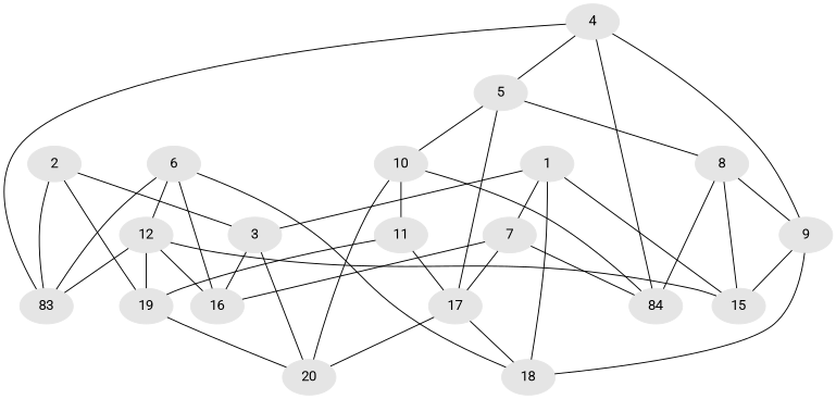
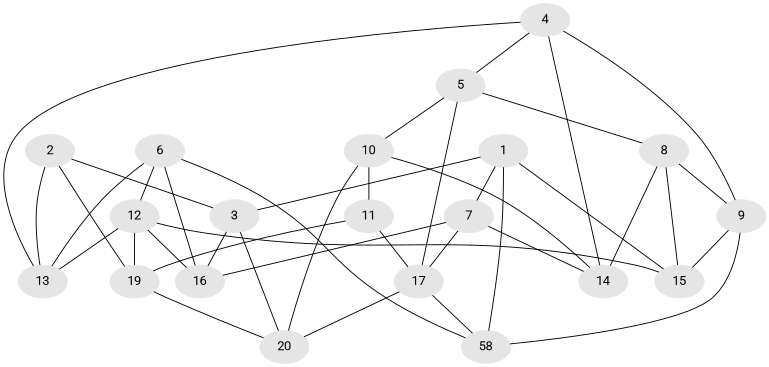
  graph {
    fontname=Roboto
    node [color=gray90 fontname=Roboto style=filled]
    edge [fontname=Roboto]
    1
    3
    7
    15
-   18
+   18 [label=58]
    16
    20
-   14 [label=84]
+   14
    17
    2
-   13 [label=83]
+   13
    19
    4
    5
    9
    8
    10
    11
    6
    12
    1 -- 3
    1 -- 7
    1 -- 15
    1 -- 18
    3 -- 16
    3 -- 20
    7 -- 16
    7 -- 14
    7 -- 17
    17 -- 18
    17 -- 20
    2 -- 3
    2 -- 13
    2 -- 19
    19 -- 20
    4 -- 14
    4 -- 13
    4 -- 5
    4 -- 9
    5 -- 17
    5 -- 8
    5 -- 10
    9 -- 15
    9 -- 18
    8 -- 15
    8 -- 14
    8 -- 9
    10 -- 20
    10 -- 14
    10 -- 11
    11 -- 17
    11 -- 19
    6 -- 18
    6 -- 16
    6 -- 13
    6 -- 12
    12 -- 15
    12 -- 16
    12 -- 13
    12 -- 19
  }
